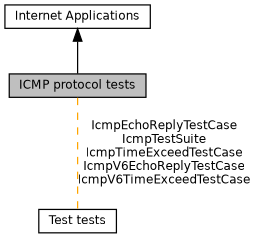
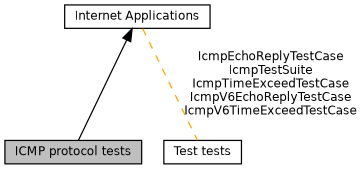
  digraph {
    rankdir=TB
    node [color=black fillcolor=white fontname=Helvetica fontsize=10 shape=box style=filled]
    edge [fontname=Helvetica fontsize=10 labelfontname=Helvetica labelfontsize=10 shape=plaintext]
    n1 [height=0.2 label="Internet Applications" width=0.4]
    n2 [fillcolor=grey75 fontcolor=black height=0.2 label="ICMP protocol tests" width=0.4]
    n3 [height=0.2 label="Test tests" width=0.4]
    n1 -> n2 [dir=back style=solid]
-   n2 -> n3 [color=orange dir=none label="IcmpEchoReplyTestCase\nIcmpTestSuite\nIcmpTimeExceedTestCase\nIcmpV6EchoReplyTestCase\nIcmpV6TimeExceedTestCase" style=dashed]
+   n1 -> n3 [color=orange dir=none label="IcmpEchoReplyTestCase\nIcmpTestSuite\nIcmpTimeExceedTestCase\nIcmpV6EchoReplyTestCase\nIcmpV6TimeExceedTestCase" style=dashed]
  }
